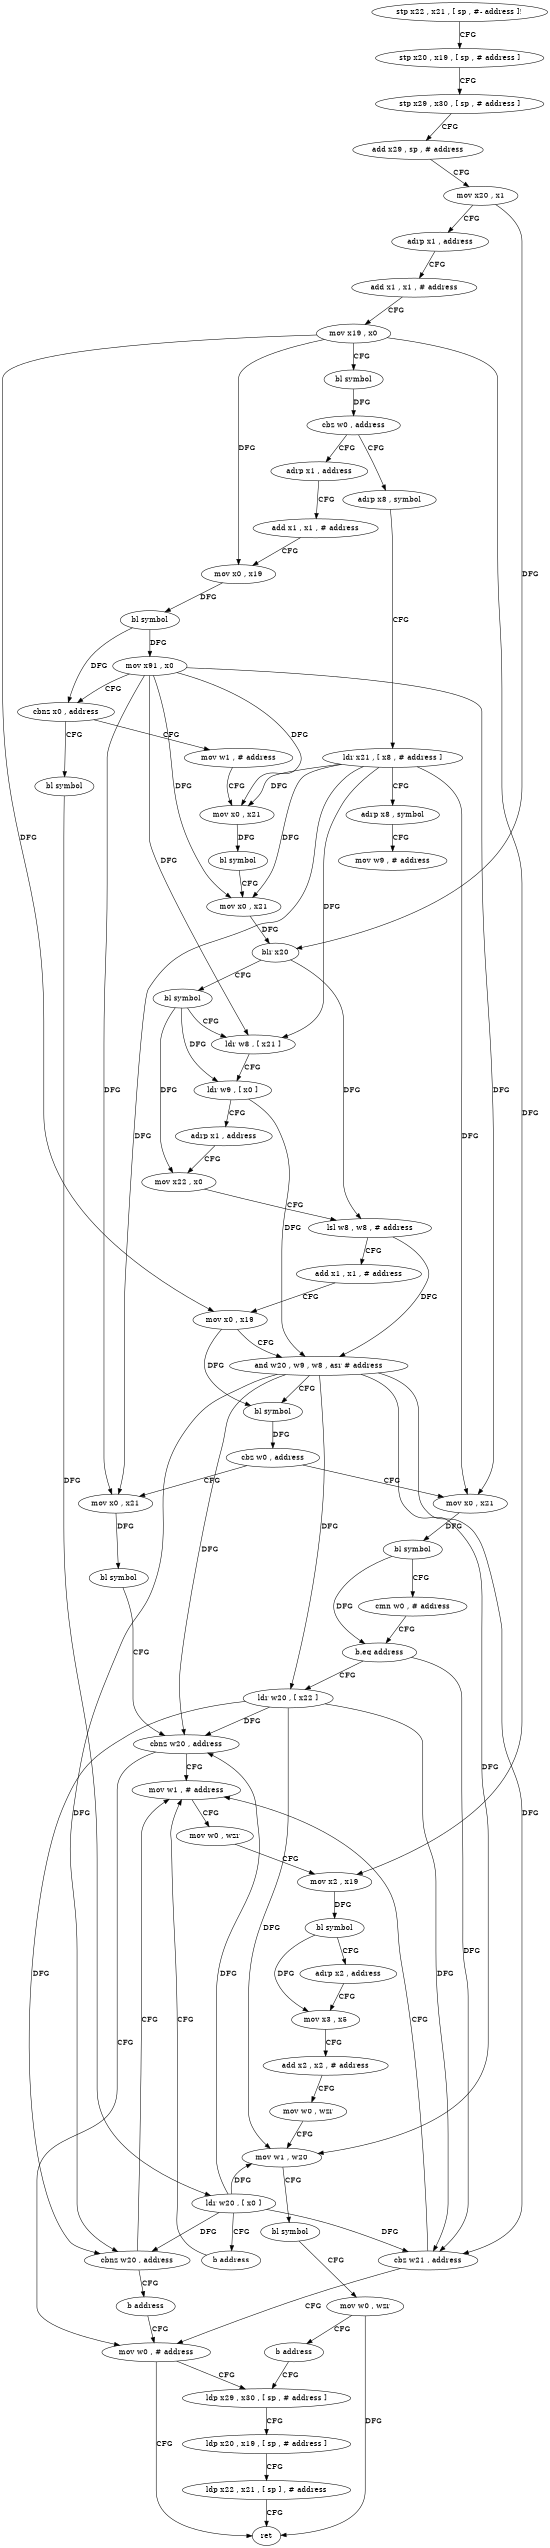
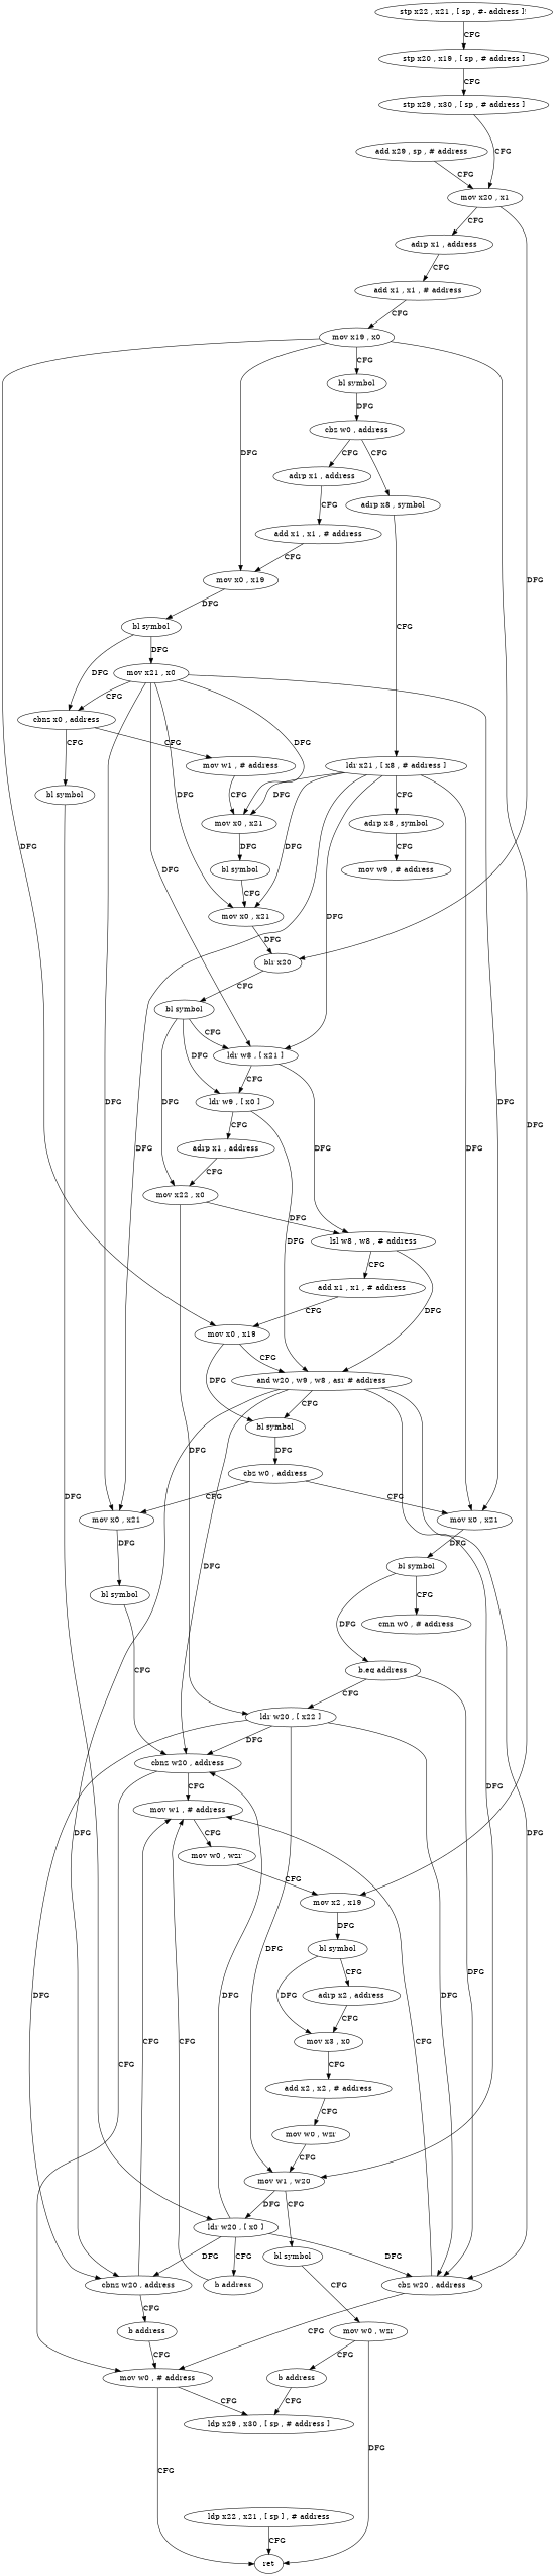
  digraph {
    n1 [label="stp x22 , x21 , [ sp , #- address ]!"]
    n2 [label="stp x20 , x19 , [ sp , # address ]"]
    n3 [label="stp x29 , x30 , [ sp , # address ]"]
    n4 [label="add x29 , sp , # address"]
    n5 [label="mov x20 , x1"]
    n6 [label="adrp x1 , address"]
    n7 [label="blr x20"]
    n8 [label="add x1 , x1 , # address"]
    n9 [label="bl symbol"]
    n10 [label="mov x19 , x0"]
    n11 [label="bl symbol"]
    n12 [label="mov x0 , x19"]
    n13 [label="mov x0 , x19"]
    n14 [label="mov x2 , x19"]
    n15 [label="cbz w0 , address"]
    n16 [label="bl symbol"]
    n17 [label="and w20 , w9 , w8 , asr # address"]
    n18 [label="bl symbol"]
    n19 [label="bl symbol"]
    n20 [label="adrp x8 , symbol"]
    n21 [label="adrp x1 , address"]
    n22 [label="ldr x21 , [ x8 , # address ]"]
    n23 [label="add x1 , x1 , # address"]
    n24 [label="adrp x8 , symbol"]
    n25 [label="mov x0 , x21"]
    n26 [label="mov x0 , x21"]
    n27 [label="mov x0 , x21"]
    n28 [label="mov x0 , x21"]
    n29 [label="ldr w8 , [ x21 ]"]
    n30 [label="mov w9 , # address"]
    n31 [label="bl symbol"]
    n32 [label="bl symbol"]
    n33 [label="bl symbol"]
    n34 [label="ldr w9 , [ x0 ]"]
    n35 [label="lsl w8 , w8 , # address"]
    n36 [label="mov w1 , # address"]
-   n37 [label="mov x91 , x0"]
+   n37 [label="mov x21 , x0"]
    n38 [label="cbnz x0 , address"]
    n39 [label="bl symbol"]
    n40 [label="ldr w20 , [ x0 ]"]
    n41 [label="cbnz w20 , address"]
-   n42 [label="cbz w21 , address"]
+   n42 [label="cbz w20 , address"]
    n43 [label="mov w1 , w20"]
    n44 [label="cbnz w20 , address"]
    n45 [label="b address"]
    n46 [label="mov w1 , # address"]
    n47 [label="mov w0 , # address"]
    n48 [label="mov w0 , wzr"]
    n49 [label="ldp x29 , x30 , [ sp , # address ]"]
    n50 [label=ret]
-   n51 [label="ldp x20 , x19 , [ sp , # address ]"]
    n52 [label="cmn w0 , # address"]
    n53 [label="b.eq address"]
    n54 [label="ldr w20 , [ x22 ]"]
    n55 [label="bl symbol"]
    n56 [label="b address"]
    n57 [label="mov x22 , x0"]
    n58 [label="adrp x1 , address"]
    n59 [label="add x1 , x1 , # address"]
    n60 [label="cbz w0 , address"]
    n61 [label="adrp x2 , address"]
-   n62 [label="mov x3 , x5"]
+   n62 [label="mov x3 , x0"]
    n63 [label="add x2 , x2 , # address"]
    n64 [label="mov w0 , wzr"]
    n65 [label="mov w0 , wzr"]
    n66 [label="b address"]
    n67 [label="ldp x22 , x21 , [ sp ] , # address"]
    n1 -> n2 [label=CFG]
    n2 -> n3 [label=CFG]
-   n3 -> n4 [label=CFG]
+   n3 -> n5 [label=CFG]
    n4 -> n5 [label=CFG]
    n5 -> n6 [label=CFG]
    n5 -> n7 [label=DFG]
    n6 -> n8 [label=CFG]
    n7 -> n9 [label=CFG]
    n8 -> n10 [label=CFG]
    n9 -> n29 [label=CFG]
    n9 -> n34 [label=DFG]
    n9 -> n57 [label=DFG]
    n10 -> n11 [label=CFG]
    n10 -> n12 [label=DFG]
    n10 -> n13 [label=DFG]
    n10 -> n14 [label=DFG]
    n11 -> n15 [label=DFG]
    n12 -> n16 [label=DFG]
    n13 -> n17 [label=CFG]
    n13 -> n18 [label=DFG]
    n14 -> n19 [label=DFG]
    n15 -> n20 [label=CFG]
    n15 -> n21 [label=CFG]
    n16 -> n37 [label=DFG]
    n16 -> n38 [label=DFG]
    n17 -> n18 [label=CFG]
    n17 -> n41 [label=DFG]
    n17 -> n42 [label=DFG]
    n17 -> n43 [label=DFG]
    n17 -> n44 [label=DFG]
    n18 -> n60 [label=DFG]
    n19 -> n61 [label=CFG]
    n19 -> n62 [label=DFG]
    n20 -> n22 [label=CFG]
    n21 -> n23 [label=CFG]
    n22 -> n24 [label=CFG]
    n22 -> n25 [label=DFG]
    n22 -> n26 [label=DFG]
    n22 -> n27 [label=DFG]
    n22 -> n28 [label=DFG]
    n22 -> n29 [label=DFG]
    n23 -> n12 [label=CFG]
    n24 -> n30 [label=CFG]
    n25 -> n31 [label=DFG]
    n26 -> n32 [label=DFG]
    n27 -> n33 [label=DFG]
    n28 -> n7 [label=DFG]
    n29 -> n34 [label=CFG]
-   n7 -> n35 [label=DFG]
+   n29 -> n35 [label=DFG]
    n31 -> n41 [label=CFG]
    n32 -> n52 [label=CFG]
    n32 -> n53 [label=DFG]
    n33 -> n28 [label=CFG]
    n34 -> n17 [label=DFG]
    n34 -> n58 [label=CFG]
    n35 -> n17 [label=DFG]
    n35 -> n59 [label=CFG]
    n36 -> n27 [label=CFG]
    n37 -> n25 [label=DFG]
    n37 -> n26 [label=DFG]
    n37 -> n27 [label=DFG]
    n37 -> n28 [label=DFG]
    n37 -> n29 [label=DFG]
    n37 -> n38 [label=CFG]
    n38 -> n36 [label=CFG]
    n38 -> n39 [label=CFG]
    n39 -> n40 [label=DFG]
    n40 -> n41 [label=DFG]
    n40 -> n42 [label=DFG]
-   n40 -> n43 [label=DFG]
+   n43 -> n40 [label=DFG]
    n40 -> n44 [label=DFG]
    n40 -> n45 [label=CFG]
    n41 -> n46 [label=CFG]
    n41 -> n47 [label=CFG]
    n42 -> n46 [label=CFG]
    n42 -> n47 [label=CFG]
    n43 -> n55 [label=CFG]
    n44 -> n46 [label=CFG]
    n44 -> n56 [label=CFG]
    n45 -> n46 [label=CFG]
    n46 -> n48 [label=CFG]
    n47 -> n49 [label=CFG]
    n47 -> n50 [label=CFG]
    n48 -> n14 [label=CFG]
-   n49 -> n51 [label=CFG]
-   n51 -> n67 [label=CFG]
-   n52 -> n53 [label=CFG]
    n53 -> n42 [label=DFG]
    n53 -> n54 [label=CFG]
    n54 -> n41 [label=DFG]
    n54 -> n42 [label=DFG]
    n54 -> n43 [label=DFG]
    n54 -> n44 [label=DFG]
    n55 -> n65 [label=CFG]
    n56 -> n47 [label=CFG]
-   n57 -> n35 [label=CFG]
-   n17 -> n54 [label=DFG]
+   n57 -> n35 [label=DFG]
+   n57 -> n54 [label=DFG]
    n58 -> n57 [label=CFG]
    n59 -> n13 [label=CFG]
    n60 -> n25 [label=CFG]
    n60 -> n26 [label=CFG]
    n61 -> n62 [label=CFG]
    n62 -> n63 [label=CFG]
    n63 -> n64 [label=CFG]
    n64 -> n43 [label=CFG]
    n65 -> n50 [label=DFG]
    n65 -> n66 [label=CFG]
    n66 -> n49 [label=CFG]
    n67 -> n50 [label=CFG]
  }
